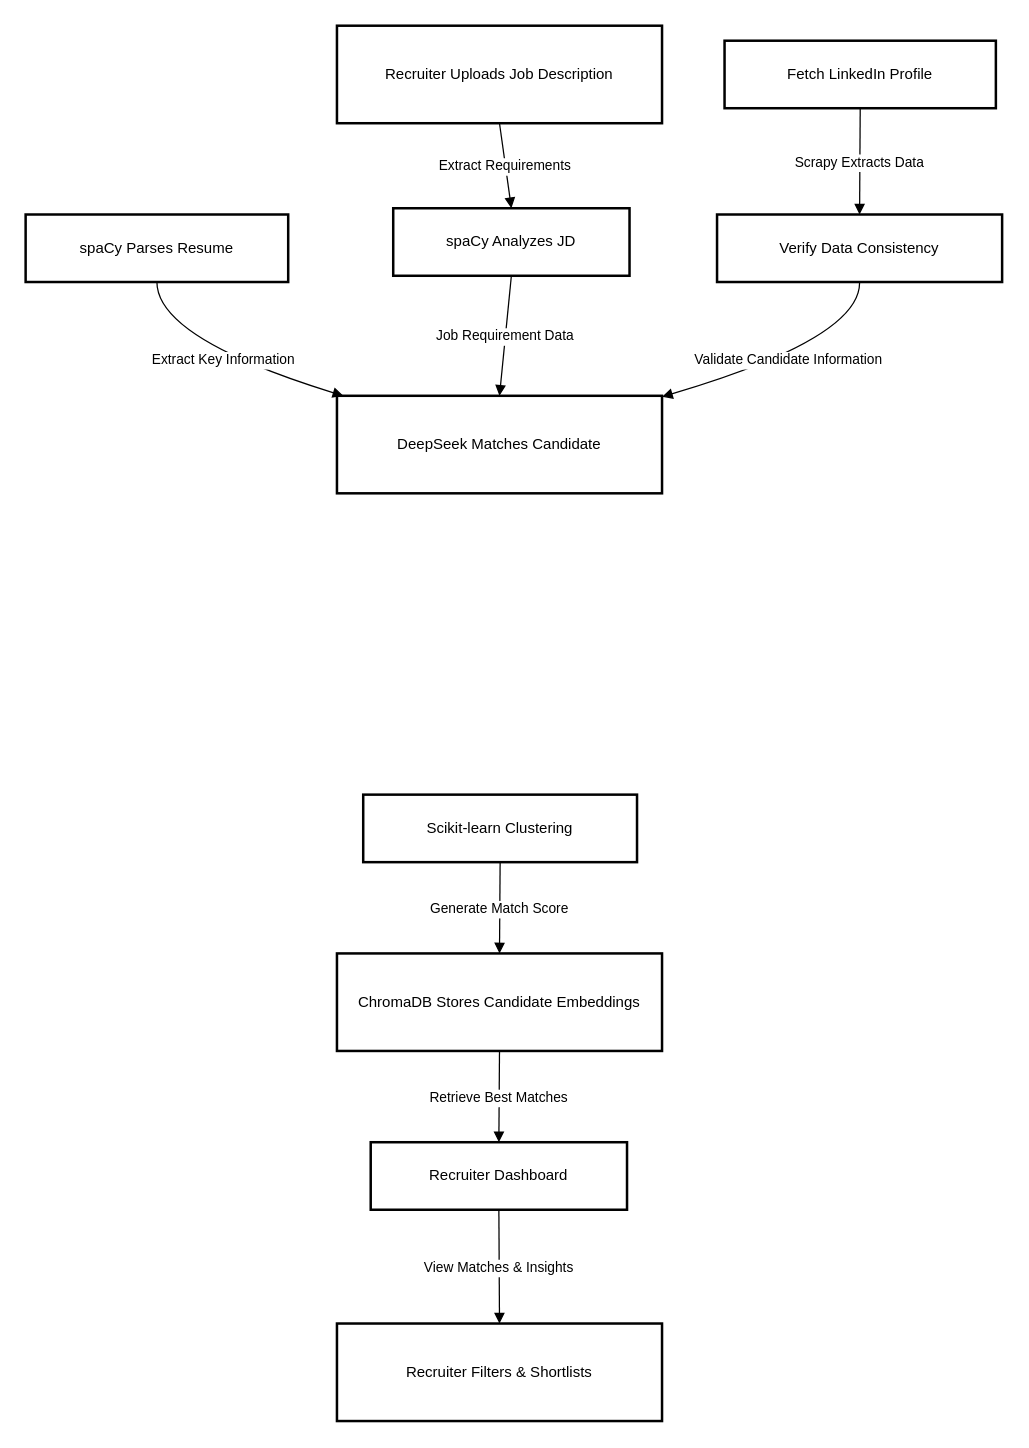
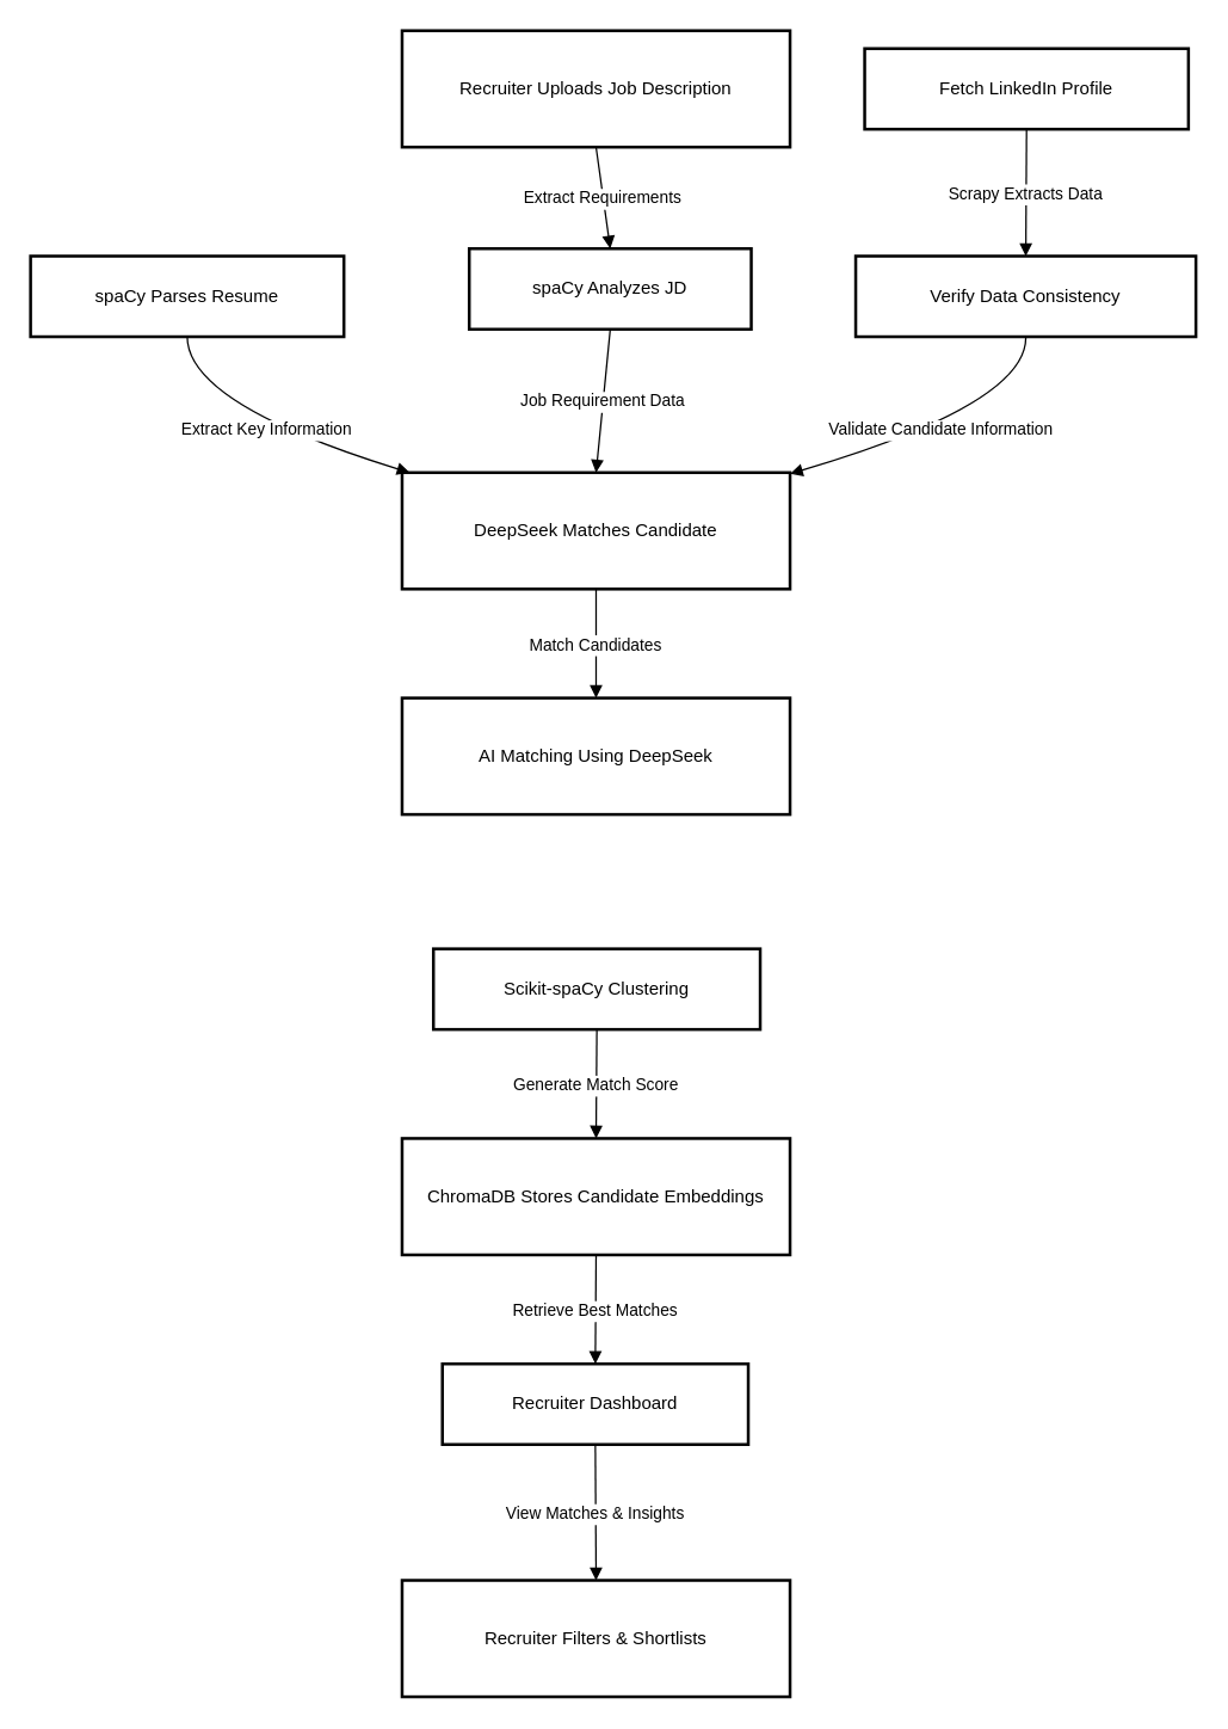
  <mxCell id="0" />
  <mxCell id="1" parent="0" />
  <mxCell id="2" value="Recruiter Uploads Job Description" style="whiteSpace=wrap;strokeWidth=2;" parent="1" vertex="1"><mxGeometry x="269" y="20" width="260" height="78" as="geometry" /></mxCell>
  <mxCell id="3" value="spaCy Analyzes JD" style="whiteSpace=wrap;strokeWidth=2;" parent="1" vertex="1"><mxGeometry x="314" y="166" width="189" height="54" as="geometry" /></mxCell>
  <mxCell id="4" value="spaCy Parses Resume" style="whiteSpace=wrap;strokeWidth=2;" parent="1" vertex="1"><mxGeometry x="20" y="171" width="210" height="54" as="geometry" /></mxCell>
  <mxCell id="5" value="Fetch LinkedIn Profile" style="whiteSpace=wrap;strokeWidth=2;" parent="1" vertex="1"><mxGeometry x="579" y="32" width="217" height="54" as="geometry" /></mxCell>
  <mxCell id="6" value="Verify Data Consistency" style="whiteSpace=wrap;strokeWidth=2;" parent="1" vertex="1"><mxGeometry x="573" y="171" width="228" height="54" as="geometry" /></mxCell>
  <mxCell id="7" value="DeepSeek Matches Candidate" style="whiteSpace=wrap;strokeWidth=2;" parent="1" vertex="1"><mxGeometry x="269" y="316" width="260" height="78" as="geometry" /></mxCell>
- <mxCell id="9" value="Scikit-learn Clustering" style="whiteSpace=wrap;strokeWidth=2;" parent="1" vertex="1"><mxGeometry x="290" y="635" width="219" height="54" as="geometry" /></mxCell>
+ <mxCell id="8" value="AI Matching Using DeepSeek" style="whiteSpace=wrap;strokeWidth=2;" parent="1" vertex="1"><mxGeometry x="269" y="467" width="260" height="78" as="geometry" /></mxCell>
+ <mxCell id="9" value="Scikit-spaCy Clustering" style="whiteSpace=wrap;strokeWidth=2;" parent="1" vertex="1"><mxGeometry x="290" y="635" width="219" height="54" as="geometry" /></mxCell>
  <mxCell id="10" value="ChromaDB Stores Candidate Embeddings" style="whiteSpace=wrap;strokeWidth=2;" parent="1" vertex="1"><mxGeometry x="269" y="762" width="260" height="78" as="geometry" /></mxCell>
  <mxCell id="11" value="Recruiter Dashboard" style="whiteSpace=wrap;strokeWidth=2;" parent="1" vertex="1"><mxGeometry x="296" y="913" width="205" height="54" as="geometry" /></mxCell>
  <mxCell id="12" value="Recruiter Filters &amp; Shortlists" style="whiteSpace=wrap;strokeWidth=2;" parent="1" vertex="1"><mxGeometry x="269" y="1058" width="260" height="78" as="geometry" /></mxCell>
  <mxCell id="13" value="Extract Requirements" style="curved=1;startArrow=none;endArrow=block;exitX=0.5;exitY=1;entryX=0.5;entryY=0;rounded=0;" parent="1" source="2" target="3" edge="1"><mxGeometry relative="1" as="geometry"><Array as="points" /></mxGeometry></mxCell>
  <mxCell id="14" value="Scrapy Extracts Data" style="curved=1;startArrow=none;endArrow=block;exitX=0.5;exitY=1;entryX=0.5;entryY=0;rounded=0;" parent="1" source="5" target="6" edge="1"><mxGeometry relative="1" as="geometry"><Array as="points" /></mxGeometry></mxCell>
  <mxCell id="15" value="Extract Key Information" style="curved=1;startArrow=none;endArrow=block;exitX=0.5;exitY=1;entryX=0.01;entryY=-0.01;rounded=0;" parent="1" source="4" target="7" edge="1"><mxGeometry relative="1" as="geometry"><Array as="points"><mxPoint x="125" y="270" /></Array></mxGeometry></mxCell>
  <mxCell id="16" value="Job Requirement Data" style="curved=1;startArrow=none;endArrow=block;exitX=0.5;exitY=1;entryX=0.5;entryY=-0.01;rounded=0;" parent="1" source="3" target="7" edge="1"><mxGeometry relative="1" as="geometry"><Array as="points" /></mxGeometry></mxCell>
  <mxCell id="17" value="Validate Candidate Information" style="curved=1;startArrow=none;endArrow=block;exitX=0.5;exitY=1;entryX=1;entryY=0.01;rounded=0;" parent="1" source="6" target="7" edge="1"><mxGeometry relative="1" as="geometry"><Array as="points"><mxPoint x="688" y="270" /></Array></mxGeometry></mxCell>
+ <mxCell id="18" value="Match Candidates" style="curved=1;startArrow=none;endArrow=block;exitX=0.5;exitY=0.99;entryX=0.5;entryY=-0.01;rounded=0;" parent="1" source="7" target="8" edge="1"><mxGeometry relative="1" as="geometry"><Array as="points" /></mxGeometry></mxCell>
  <mxCell id="19" value="Generate Match Score" style="curved=1;startArrow=none;endArrow=block;exitX=0.5;exitY=1;entryX=0.5;entryY=0;rounded=0;" parent="1" source="9" target="10" edge="1"><mxGeometry relative="1" as="geometry"><Array as="points" /></mxGeometry></mxCell>
  <mxCell id="20" value="Retrieve Best Matches" style="curved=1;startArrow=none;endArrow=block;exitX=0.5;exitY=1;entryX=0.5;entryY=0;rounded=0;" parent="1" source="10" target="11" edge="1"><mxGeometry relative="1" as="geometry"><Array as="points" /></mxGeometry></mxCell>
  <mxCell id="21" value="View Matches &amp; Insights" style="curved=1;startArrow=none;endArrow=block;exitX=0.5;exitY=1;entryX=0.5;entryY=0;rounded=0;" parent="1" source="11" target="12" edge="1"><mxGeometry relative="1" as="geometry"><Array as="points" /></mxGeometry></mxCell>
